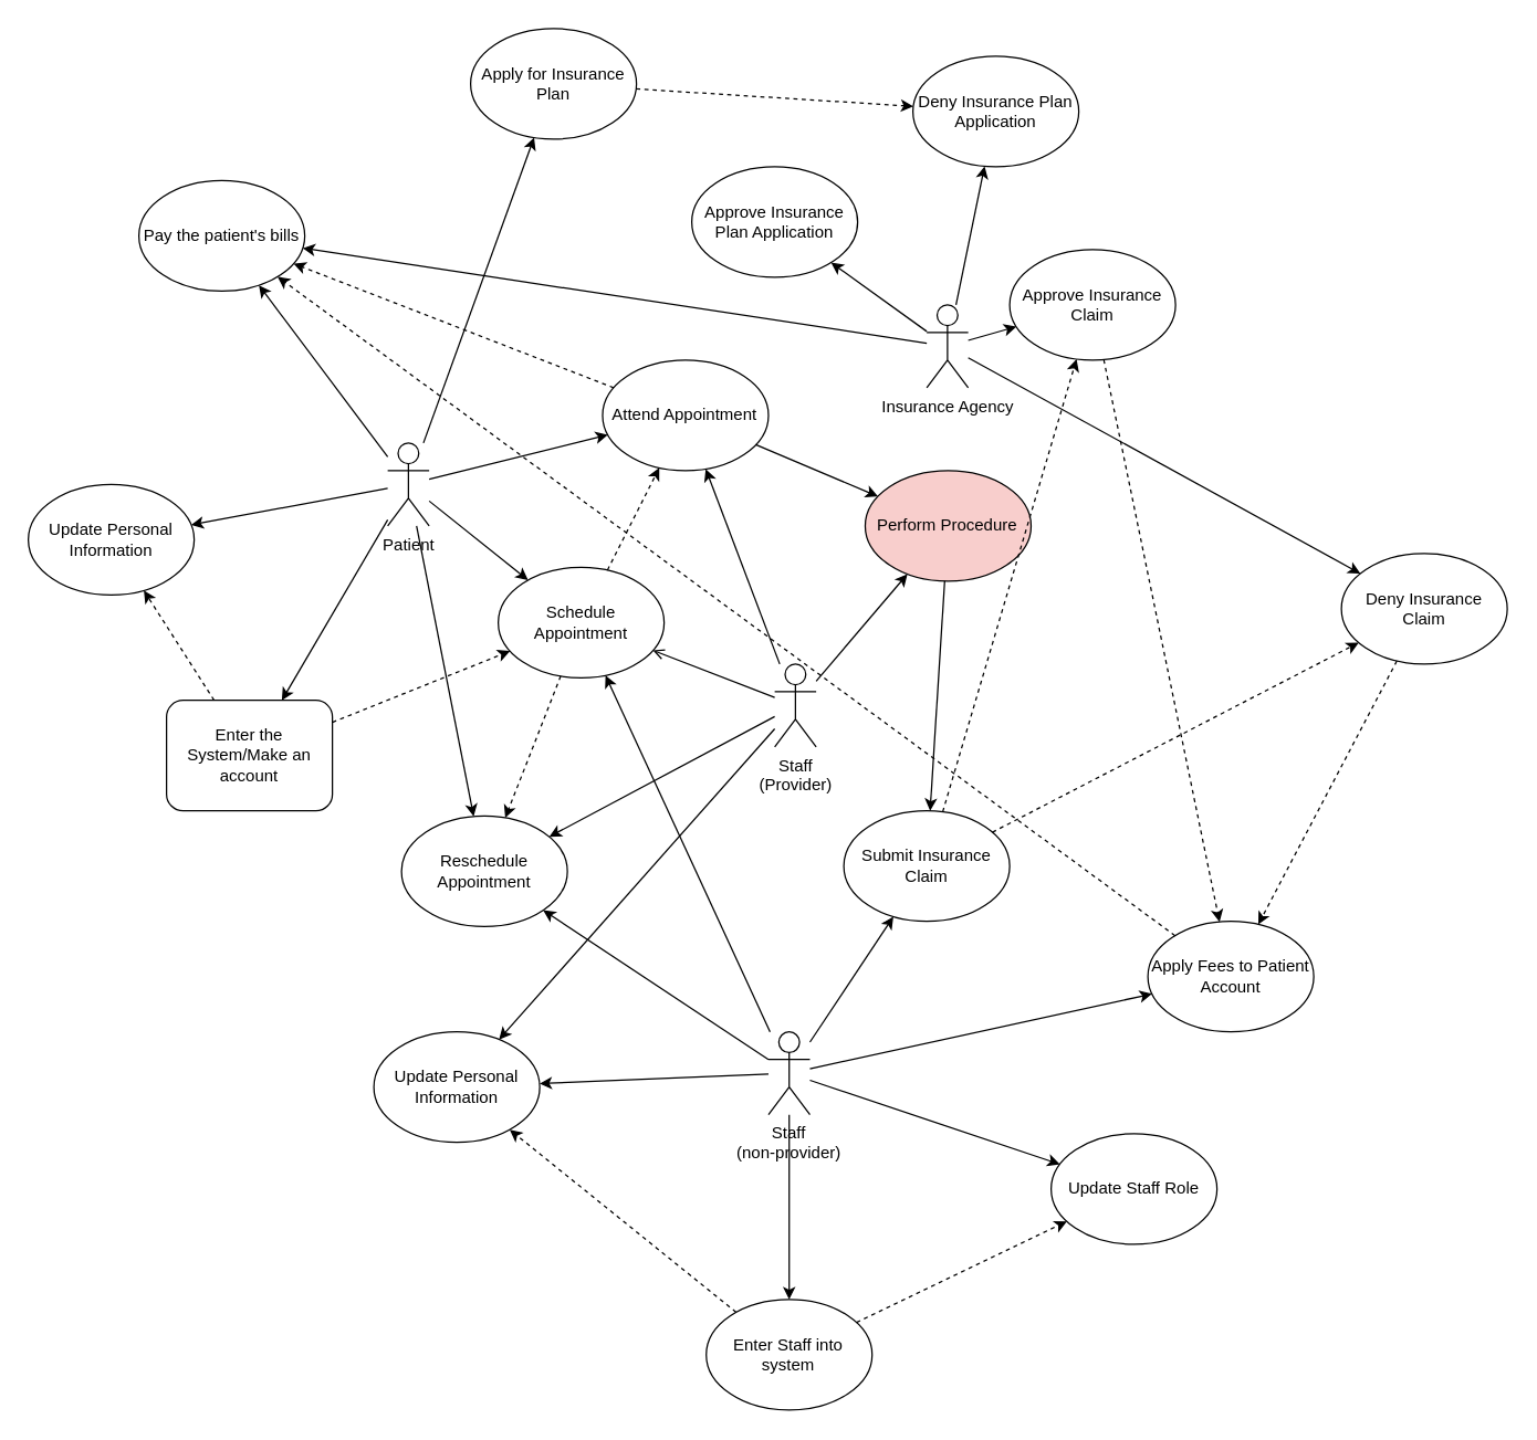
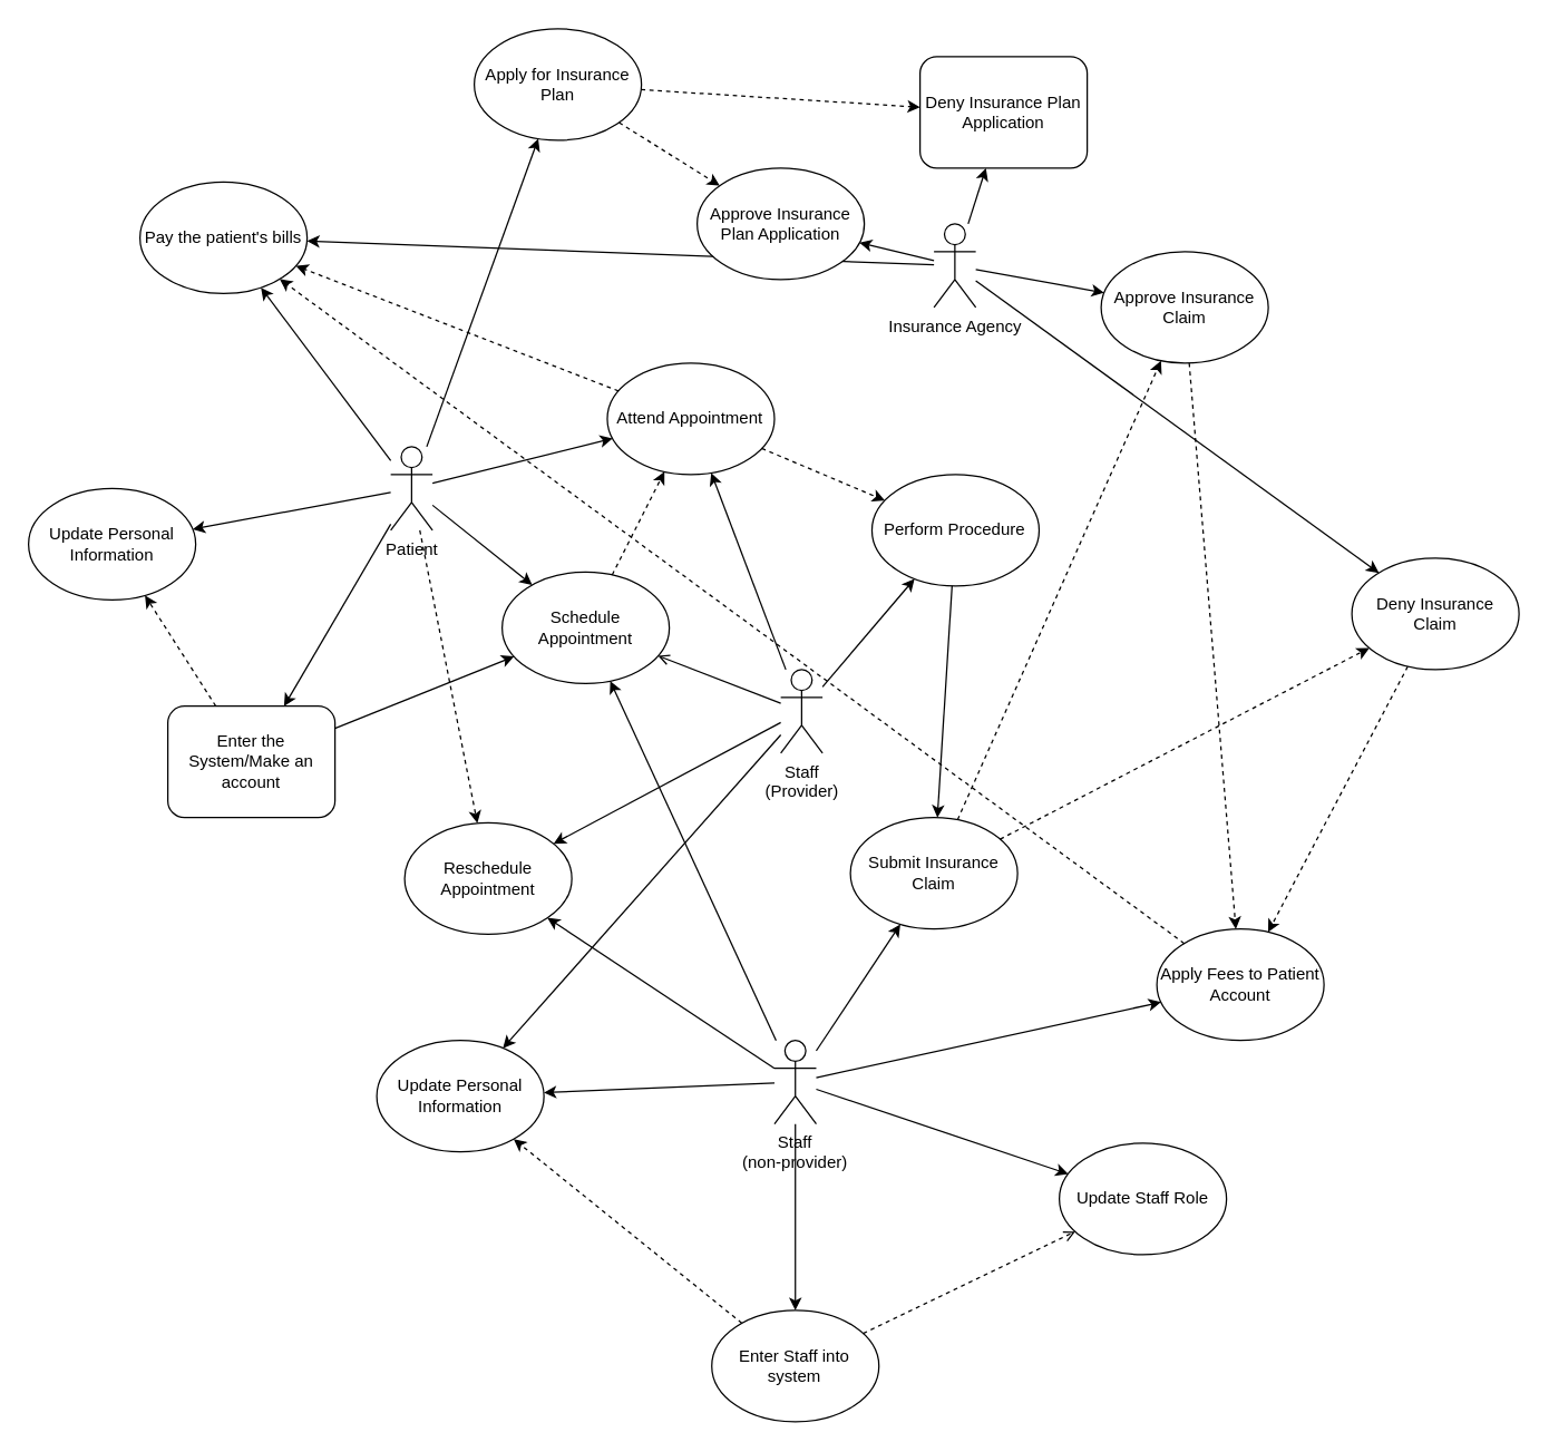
  <mxCell id="0" />
  <mxCell id="1" parent="0" />
  <mxCell id="2" value="Patient" style="shape=umlActor;verticalLabelPosition=bottom;verticalAlign=top;html=1;outlineConnect=0;" parent="1" vertex="1"><mxGeometry x="280" y="320" width="30" height="60" as="geometry" /></mxCell>
  <mxCell id="3" value="" style="endArrow=classic;html=1;rounded=0;" parent="1" source="2" target="9" edge="1"><mxGeometry width="50" height="50" relative="1" as="geometry"><mxPoint x="140" y="240" as="sourcePoint" /><mxPoint x="350" y="40" as="targetPoint" /></mxGeometry></mxCell>
  <mxCell id="4" value="Staff&lt;br&gt;(Provider)" style="shape=umlActor;verticalLabelPosition=bottom;verticalAlign=top;html=1;outlineConnect=0;" parent="1" vertex="1"><mxGeometry x="560" y="480" width="30" height="60" as="geometry" /></mxCell>
- <mxCell id="5" value="Insurance Agency" style="shape=umlActor;verticalLabelPosition=bottom;verticalAlign=top;html=1;outlineConnect=0;" parent="1" vertex="1"><mxGeometry x="670" y="220" width="30" height="60" as="geometry" /></mxCell>
+ <mxCell id="5" value="Insurance Agency" style="shape=umlActor;verticalLabelPosition=bottom;verticalAlign=top;html=1;outlineConnect=0;" parent="1" vertex="1"><mxGeometry x="670" y="160" width="30" height="60" as="geometry" /></mxCell>
  <mxCell id="6" value="Staff&lt;br&gt;(non-provider)" style="shape=umlActor;verticalLabelPosition=bottom;verticalAlign=top;html=1;outlineConnect=0;" parent="1" vertex="1"><mxGeometry x="555.48" y="746.25" width="30" height="60" as="geometry" /></mxCell>
  <mxCell id="7" value="Schedule Appointment" style="ellipse;whiteSpace=wrap;html=1;" parent="1" vertex="1"><mxGeometry x="360" y="410" width="120" height="80" as="geometry" /></mxCell>
  <mxCell id="8" value="Pay the patient's bills" style="ellipse;whiteSpace=wrap;html=1;" parent="1" vertex="1"><mxGeometry x="100" y="130" width="120" height="80" as="geometry" /></mxCell>
  <mxCell id="9" value="Apply for Insurance Plan" style="ellipse;whiteSpace=wrap;html=1;" parent="1" vertex="1"><mxGeometry x="340" y="20" width="120" height="80" as="geometry" /></mxCell>
  <mxCell id="10" value="" style="endArrow=classic;html=1;rounded=0;" parent="1" source="2" target="8" edge="1"><mxGeometry width="50" height="50" relative="1" as="geometry"><mxPoint x="280" y="310" as="sourcePoint" /><mxPoint x="360" y="50" as="targetPoint" /></mxGeometry></mxCell>
  <mxCell id="11" value="" style="endArrow=classic;html=1;rounded=0;" parent="1" source="2" target="7" edge="1"><mxGeometry width="50" height="50" relative="1" as="geometry"><mxPoint x="210" y="306" as="sourcePoint" /><mxPoint x="296" y="223" as="targetPoint" /></mxGeometry></mxCell>
  <mxCell id="12" value="Attend Appointment" style="ellipse;whiteSpace=wrap;html=1;" parent="1" vertex="1"><mxGeometry x="435.48" y="260" width="120" height="80" as="geometry" /></mxCell>
  <mxCell id="13" value="" style="endArrow=classic;html=1;rounded=0;" parent="1" source="2" target="12" edge="1"><mxGeometry width="50" height="50" relative="1" as="geometry"><mxPoint x="210" y="320" as="sourcePoint" /><mxPoint x="320" y="320" as="targetPoint" /></mxGeometry></mxCell>
  <mxCell id="14" value="" style="endArrow=classic;html=1;rounded=0;" parent="1" source="4" target="12" edge="1"><mxGeometry width="50" height="50" relative="1" as="geometry"><mxPoint x="210" y="330" as="sourcePoint" /><mxPoint x="337" y="412" as="targetPoint" /></mxGeometry></mxCell>
  <mxCell id="15" value="" style="endArrow=open;html=1;rounded=0;" parent="1" source="4" target="7" edge="1"><mxGeometry width="50" height="50" relative="1" as="geometry"><mxPoint x="600" y="449" as="sourcePoint" /><mxPoint x="440" y="443" as="targetPoint" /></mxGeometry></mxCell>
  <mxCell id="16" value="" style="endArrow=classic;html=1;rounded=0;" parent="1" source="6" target="7" edge="1"><mxGeometry width="50" height="50" relative="1" as="geometry"><mxPoint x="610" y="459" as="sourcePoint" /><mxPoint x="450" y="453" as="targetPoint" /></mxGeometry></mxCell>
  <mxCell id="17" value="" style="endArrow=classic;html=1;rounded=0;" parent="1" source="5" target="8" edge="1"><mxGeometry width="50" height="50" relative="1" as="geometry"><mxPoint x="210" y="318" as="sourcePoint" /><mxPoint x="461" y="287" as="targetPoint" /></mxGeometry></mxCell>
  <mxCell id="18" value="" style="endArrow=classic;html=1;rounded=0;dashed=1;" parent="1" source="7" target="12" edge="1"><mxGeometry width="50" height="50" relative="1" as="geometry"><mxPoint x="430" y="60" as="sourcePoint" /><mxPoint x="480" y="10" as="targetPoint" /></mxGeometry></mxCell>
  <mxCell id="19" value="" style="endArrow=classic;html=1;rounded=0;dashed=1;" parent="1" source="12" target="8" edge="1"><mxGeometry width="50" height="50" relative="1" as="geometry"><mxPoint x="430" y="60" as="sourcePoint" /><mxPoint x="480" y="10" as="targetPoint" /></mxGeometry></mxCell>
  <mxCell id="20" value="Reschedule Appointment" style="ellipse;whiteSpace=wrap;html=1;" parent="1" vertex="1"><mxGeometry x="290" y="590" width="120" height="80" as="geometry" /></mxCell>
- <mxCell id="21" value="" style="endArrow=classic;html=1;rounded=0;" parent="1" source="2" target="20" edge="1"><mxGeometry width="50" height="50" relative="1" as="geometry"><mxPoint x="100" y="389.999" as="sourcePoint" /><mxPoint x="278" y="511.74" as="targetPoint" /></mxGeometry></mxCell>
+ <mxCell id="21" value="" style="endArrow=classic;html=1;rounded=0;dashed=1;" parent="1" source="2" target="20" edge="1"><mxGeometry width="50" height="50" relative="1" as="geometry"><mxPoint x="100" y="389.999" as="sourcePoint" /><mxPoint x="278" y="511.74" as="targetPoint" /></mxGeometry></mxCell>
  <mxCell id="22" value="" style="endArrow=classic;html=1;rounded=0;" parent="1" source="4" target="20" edge="1"><mxGeometry width="50" height="50" relative="1" as="geometry"><mxPoint x="220" y="340" as="sourcePoint" /><mxPoint x="388" y="452" as="targetPoint" /></mxGeometry></mxCell>
  <mxCell id="23" value="" style="endArrow=classic;html=1;rounded=0;" parent="1" source="6" target="20" edge="1"><mxGeometry width="50" height="50" relative="1" as="geometry"><mxPoint x="535.48" y="709.25" as="sourcePoint" /><mxPoint x="439.434" y="733.749" as="targetPoint" /></mxGeometry></mxCell>
- <mxCell id="24" value="" style="endArrow=classic;html=1;rounded=0;dashed=1;" parent="1" source="7" target="20" edge="1"><mxGeometry width="50" height="50" relative="1" as="geometry"><mxPoint x="430" y="60" as="sourcePoint" /><mxPoint x="480" y="10" as="targetPoint" /></mxGeometry></mxCell>
- <mxCell id="25" value="Perform Procedure" style="ellipse;whiteSpace=wrap;html=1;fillColor=#f8cecc;" parent="1" vertex="1"><mxGeometry x="625.48" y="340" width="120" height="80" as="geometry" /></mxCell>
+ <mxCell id="25" value="Perform Procedure" style="ellipse;whiteSpace=wrap;html=1;" parent="1" vertex="1"><mxGeometry x="625.48" y="340" width="120" height="80" as="geometry" /></mxCell>
  <mxCell id="26" value="" style="endArrow=classic;html=1;rounded=0;" parent="1" source="4" target="25" edge="1"><mxGeometry width="50" height="50" relative="1" as="geometry"><mxPoint x="740" y="505" as="sourcePoint" /><mxPoint x="553" y="313" as="targetPoint" /></mxGeometry></mxCell>
- <mxCell id="27" value="" style="endArrow=classic;html=1;rounded=0;dashed=0;" parent="1" source="12" target="25" edge="1"><mxGeometry width="50" height="50" relative="1" as="geometry"><mxPoint x="444" y="393" as="sourcePoint" /><mxPoint x="496" y="317" as="targetPoint" /></mxGeometry></mxCell>
+ <mxCell id="27" value="" style="endArrow=classic;html=1;rounded=0;dashed=1;" parent="1" source="12" target="25" edge="1"><mxGeometry width="50" height="50" relative="1" as="geometry"><mxPoint x="444" y="393" as="sourcePoint" /><mxPoint x="496" y="317" as="targetPoint" /></mxGeometry></mxCell>
  <mxCell id="28" value="Submit Insurance Claim" style="ellipse;whiteSpace=wrap;html=1;" parent="1" vertex="1"><mxGeometry x="610" y="586.25" width="120" height="80" as="geometry" /></mxCell>
  <mxCell id="29" value="" style="endArrow=classic;html=1;rounded=0;" parent="1" source="6" target="28" edge="1"><mxGeometry width="50" height="50" relative="1" as="geometry"><mxPoint x="645.48" y="813.25" as="sourcePoint" /><mxPoint x="372.48" y="758.25" as="targetPoint" /></mxGeometry></mxCell>
- <mxCell id="30" value="Approve Insurance Claim" style="ellipse;whiteSpace=wrap;html=1;" parent="1" vertex="1"><mxGeometry x="730" y="180" width="120" height="80" as="geometry" /></mxCell>
+ <mxCell id="30" value="Approve Insurance Claim" style="ellipse;whiteSpace=wrap;html=1;" parent="1" vertex="1"><mxGeometry x="790" y="180" width="120" height="80" as="geometry" /></mxCell>
  <mxCell id="31" value="Deny Insurance Claim" style="ellipse;whiteSpace=wrap;html=1;" parent="1" vertex="1"><mxGeometry y="400" width="120" height="80" as="geometry" x="970" /></mxCell>
  <mxCell id="32" value="" style="endArrow=classic;html=1;rounded=0;" parent="1" source="5" target="30" edge="1"><mxGeometry width="50" height="50" relative="1" as="geometry"><mxPoint x="650" y="113" as="sourcePoint" /><mxPoint x="417" y="167" as="targetPoint" /></mxGeometry></mxCell>
  <mxCell id="33" value="" style="endArrow=classic;html=1;rounded=0;" parent="1" source="5" target="31" edge="1"><mxGeometry width="50" height="50" relative="1" as="geometry"><mxPoint x="680" y="100" as="sourcePoint" /><mxPoint x="747" y="58" as="targetPoint" /></mxGeometry></mxCell>
  <mxCell id="34" value="" style="endArrow=classic;html=1;rounded=0;dashed=1;" parent="1" source="28" target="30" edge="1"><mxGeometry width="50" height="50" relative="1" as="geometry"><mxPoint x="940" y="430" as="sourcePoint" /><mxPoint x="840" y="470" as="targetPoint" /><Array as="points" /></mxGeometry></mxCell>
  <mxCell id="35" value="" style="endArrow=classic;html=1;rounded=0;dashed=1;" parent="1" source="28" target="31" edge="1"><mxGeometry width="50" height="50" relative="1" as="geometry"><mxPoint x="867" y="461" as="sourcePoint" /><mxPoint x="803" y="269" as="targetPoint" /><Array as="points" /></mxGeometry></mxCell>
  <mxCell id="36" value="Apply Fees to Patient Account" style="ellipse;whiteSpace=wrap;html=1;" parent="1" vertex="1"><mxGeometry x="830" y="666.25" width="120" height="80" as="geometry" /></mxCell>
  <mxCell id="37" value="" style="endArrow=classic;html=1;rounded=0;" parent="1" source="6" target="36" edge="1"><mxGeometry width="50" height="50" relative="1" as="geometry"><mxPoint x="675.48" y="804.25" as="sourcePoint" /><mxPoint x="769.999" y="721.48" as="targetPoint" /></mxGeometry></mxCell>
  <mxCell id="38" value="" style="endArrow=classic;html=1;rounded=0;dashed=1;" parent="1" source="30" target="36" edge="1"><mxGeometry width="50" height="50" relative="1" as="geometry"><mxPoint x="868" y="461" as="sourcePoint" /><mxPoint x="812" y="279" as="targetPoint" /><Array as="points" /></mxGeometry></mxCell>
  <mxCell id="39" value="" style="endArrow=classic;html=1;rounded=0;dashed=1;" parent="1" source="31" target="36" edge="1"><mxGeometry width="50" height="50" relative="1" as="geometry"><mxPoint x="824" y="277" as="sourcePoint" /><mxPoint x="1010" y="553" as="targetPoint" /><Array as="points" /></mxGeometry></mxCell>
  <mxCell id="40" value="" style="endArrow=classic;html=1;rounded=0;dashed=0;" parent="1" source="25" target="28" edge="1"><mxGeometry width="50" height="50" relative="1" as="geometry"><mxPoint x="843" y="470" as="sourcePoint" /><mxPoint x="807" y="280" as="targetPoint" /><Array as="points" /></mxGeometry></mxCell>
  <mxCell id="41" value="Approve Insurance Plan Application" style="ellipse;whiteSpace=wrap;html=1;" parent="1" vertex="1"><mxGeometry x="500" y="120" width="120" height="80" as="geometry" /></mxCell>
- <mxCell id="42" value="Deny Insurance Plan Application" style="ellipse;whiteSpace=wrap;html=1;" parent="1" vertex="1"><mxGeometry x="660" y="40" width="120" height="80" as="geometry" /></mxCell>
+ <mxCell id="42" value="Deny Insurance Plan Application" style="whiteSpace=wrap;html=1;rounded=1;" parent="1" vertex="1"><mxGeometry x="660" y="40" width="120" height="80" as="geometry" /></mxCell>
  <mxCell id="43" value="" style="endArrow=classic;html=1;rounded=0;" parent="1" source="5" target="42" edge="1"><mxGeometry width="50" height="50" relative="1" as="geometry"><mxPoint x="650" y="113" as="sourcePoint" /><mxPoint x="417" y="167" as="targetPoint" /></mxGeometry></mxCell>
  <mxCell id="44" value="" style="endArrow=classic;html=1;rounded=0;" parent="1" source="5" target="41" edge="1"><mxGeometry width="50" height="50" relative="1" as="geometry"><mxPoint x="657" y="80" as="sourcePoint" /><mxPoint x="625" y="-41" as="targetPoint" /></mxGeometry></mxCell>
  <mxCell id="45" value="Update Personal Information" style="ellipse;whiteSpace=wrap;html=1;" parent="1" vertex="1"><mxGeometry x="20" y="350" width="120" height="80" as="geometry" /></mxCell>
  <mxCell id="46" value="" style="endArrow=classic;html=1;rounded=0;" parent="1" source="2" target="45" edge="1"><mxGeometry width="50" height="50" relative="1" as="geometry"><mxPoint x="210" y="326" as="sourcePoint" /><mxPoint x="323" y="370" as="targetPoint" /></mxGeometry></mxCell>
  <mxCell id="47" value="Enter the System/Make an account" style="whiteSpace=wrap;html=1;rounded=1;" parent="1" vertex="1"><mxGeometry x="120" y="506.25" width="120" height="80" as="geometry" /></mxCell>
  <mxCell id="48" value="" style="endArrow=classic;html=1;rounded=0;" parent="1" source="2" target="47" edge="1"><mxGeometry width="50" height="50" relative="1" as="geometry"><mxPoint x="180" y="324" as="sourcePoint" /><mxPoint x="45" y="364" as="targetPoint" /></mxGeometry></mxCell>
  <mxCell id="49" value="" style="endArrow=classic;html=1;rounded=0;dashed=1;" parent="1" source="47" target="45" edge="1"><mxGeometry width="50" height="50" relative="1" as="geometry"><mxPoint x="400" y="102" as="sourcePoint" /><mxPoint x="250" y="108" as="targetPoint" /></mxGeometry></mxCell>
- <mxCell id="50" value="" style="endArrow=classic;html=1;rounded=0;dashed=1;" parent="1" source="47" target="7" edge="1"><mxGeometry width="50" height="50" relative="1" as="geometry"><mxPoint x="0" y="260" as="sourcePoint" /><mxPoint x="0" y="350" as="targetPoint" /></mxGeometry></mxCell>
+ <mxCell id="50" value="" style="endArrow=classic;html=1;rounded=0;dashed=0;" parent="1" source="47" target="7" edge="1"><mxGeometry width="50" height="50" relative="1" as="geometry"><mxPoint x="0" y="260" as="sourcePoint" /><mxPoint x="0" y="350" as="targetPoint" /></mxGeometry></mxCell>
  <mxCell id="51" value="Enter Staff into system" style="ellipse;whiteSpace=wrap;html=1;" parent="1" vertex="1"><mxGeometry x="510.48" y="940" width="120" height="80" as="geometry" /></mxCell>
  <mxCell id="52" value="Update Staff Role" style="ellipse;whiteSpace=wrap;html=1;" parent="1" vertex="1"><mxGeometry x="760" y="820" width="120" height="80" as="geometry" /></mxCell>
  <mxCell id="53" value="" style="endArrow=classic;html=1;rounded=0;" parent="1" source="6" target="51" edge="1"><mxGeometry width="50" height="50" relative="1" as="geometry"><mxPoint x="595.48" y="800.25" as="sourcePoint" /><mxPoint x="447.48" y="745.25" as="targetPoint" /></mxGeometry></mxCell>
  <mxCell id="54" value="" style="endArrow=classic;html=1;rounded=0;" parent="1" source="6" target="52" edge="1"><mxGeometry width="50" height="50" relative="1" as="geometry"><mxPoint x="595.48" y="811.25" as="sourcePoint" /><mxPoint x="479.48" y="849.25" as="targetPoint" /></mxGeometry></mxCell>
- <mxCell id="55" value="" style="endArrow=classic;html=1;rounded=0;dashed=1;" parent="1" source="51" target="52" edge="1"><mxGeometry width="50" height="50" relative="1" as="geometry"><mxPoint x="896.48" y="496.25" as="sourcePoint" /><mxPoint x="844.48" y="716.25" as="targetPoint" /><Array as="points" /></mxGeometry></mxCell>
+ <mxCell id="55" value="" style="endArrow=open;html=1;rounded=0;dashed=1;" parent="1" source="51" target="52" edge="1"><mxGeometry width="50" height="50" relative="1" as="geometry"><mxPoint x="896.48" y="496.25" as="sourcePoint" /><mxPoint x="844.48" y="716.25" as="targetPoint" /><Array as="points" /></mxGeometry></mxCell>
  <mxCell id="56" value="Update Personal Information" style="ellipse;whiteSpace=wrap;html=1;" parent="1" vertex="1"><mxGeometry x="270" y="746.25" width="120" height="80" as="geometry" /></mxCell>
  <mxCell id="57" value="" style="endArrow=classic;html=1;rounded=0;" parent="1" source="4" target="56" edge="1"><mxGeometry width="50" height="50" relative="1" as="geometry"><mxPoint x="555.48" y="650" as="sourcePoint" /><mxPoint x="367.48" y="691.25" as="targetPoint" /></mxGeometry></mxCell>
  <mxCell id="58" value="" style="endArrow=classic;html=1;rounded=0;dashed=1;" parent="1" source="51" target="56" edge="1"><mxGeometry width="50" height="50" relative="1" as="geometry"><mxPoint x="456.48" y="900.25" as="sourcePoint" /><mxPoint x="504.48" y="952.25" as="targetPoint" /><Array as="points" /></mxGeometry></mxCell>
  <mxCell id="59" value="" style="endArrow=classic;html=1;rounded=0;" parent="1" source="6" target="56" edge="1"><mxGeometry width="50" height="50" relative="1" as="geometry"><mxPoint x="175.48" y="477.25" as="sourcePoint" /><mxPoint x="55.48" y="566.25" as="targetPoint" /></mxGeometry></mxCell>
  <mxCell id="60" value="" style="endArrow=classic;html=1;rounded=0;dashed=1;" parent="1" source="36" target="8" edge="1"><mxGeometry width="50" height="50" relative="1" as="geometry"><mxPoint x="741" y="471" as="sourcePoint" /><mxPoint x="819" y="189" as="targetPoint" /><Array as="points" /></mxGeometry></mxCell>
  <mxCell id="61" value="" style="endArrow=classic;html=1;rounded=0;dashed=1;" parent="1" source="9" target="42" edge="1"><mxGeometry width="50" height="50" relative="1" as="geometry"><mxPoint x="219" y="487" as="sourcePoint" /><mxPoint x="351" y="423" as="targetPoint" /></mxGeometry></mxCell>
+ <mxCell id="62" value="" style="endArrow=classic;html=1;rounded=0;dashed=1;" parent="1" source="9" target="41" edge="1"><mxGeometry width="50" height="50" relative="1" as="geometry"><mxPoint x="349" y="106" as="sourcePoint" /><mxPoint x="496" y="123" as="targetPoint" /></mxGeometry></mxCell>
